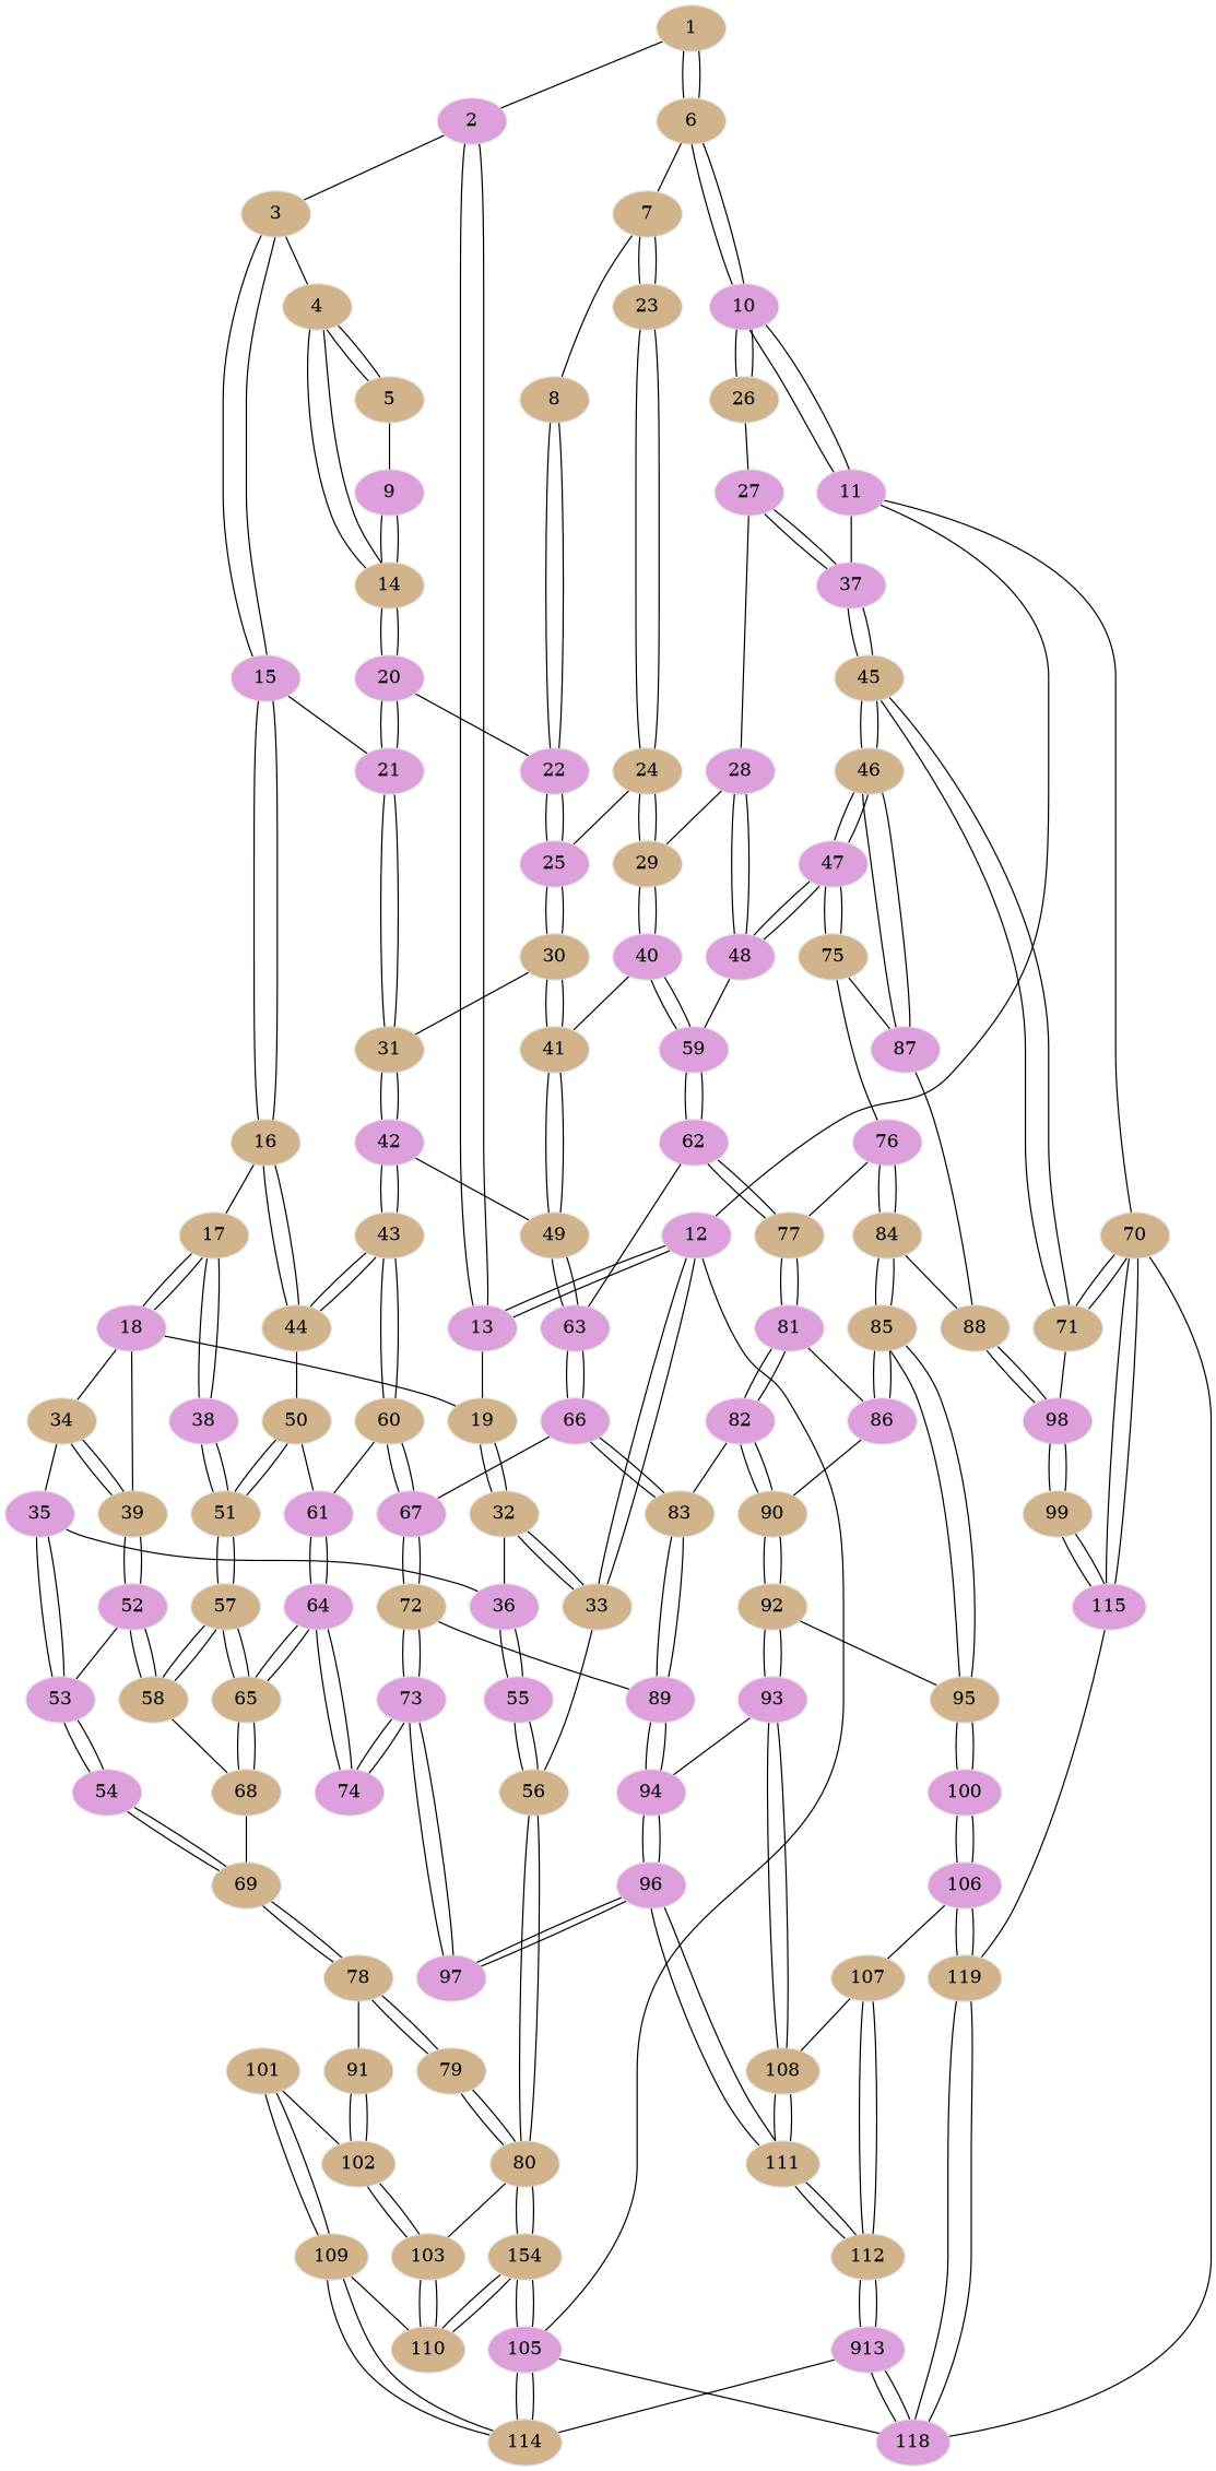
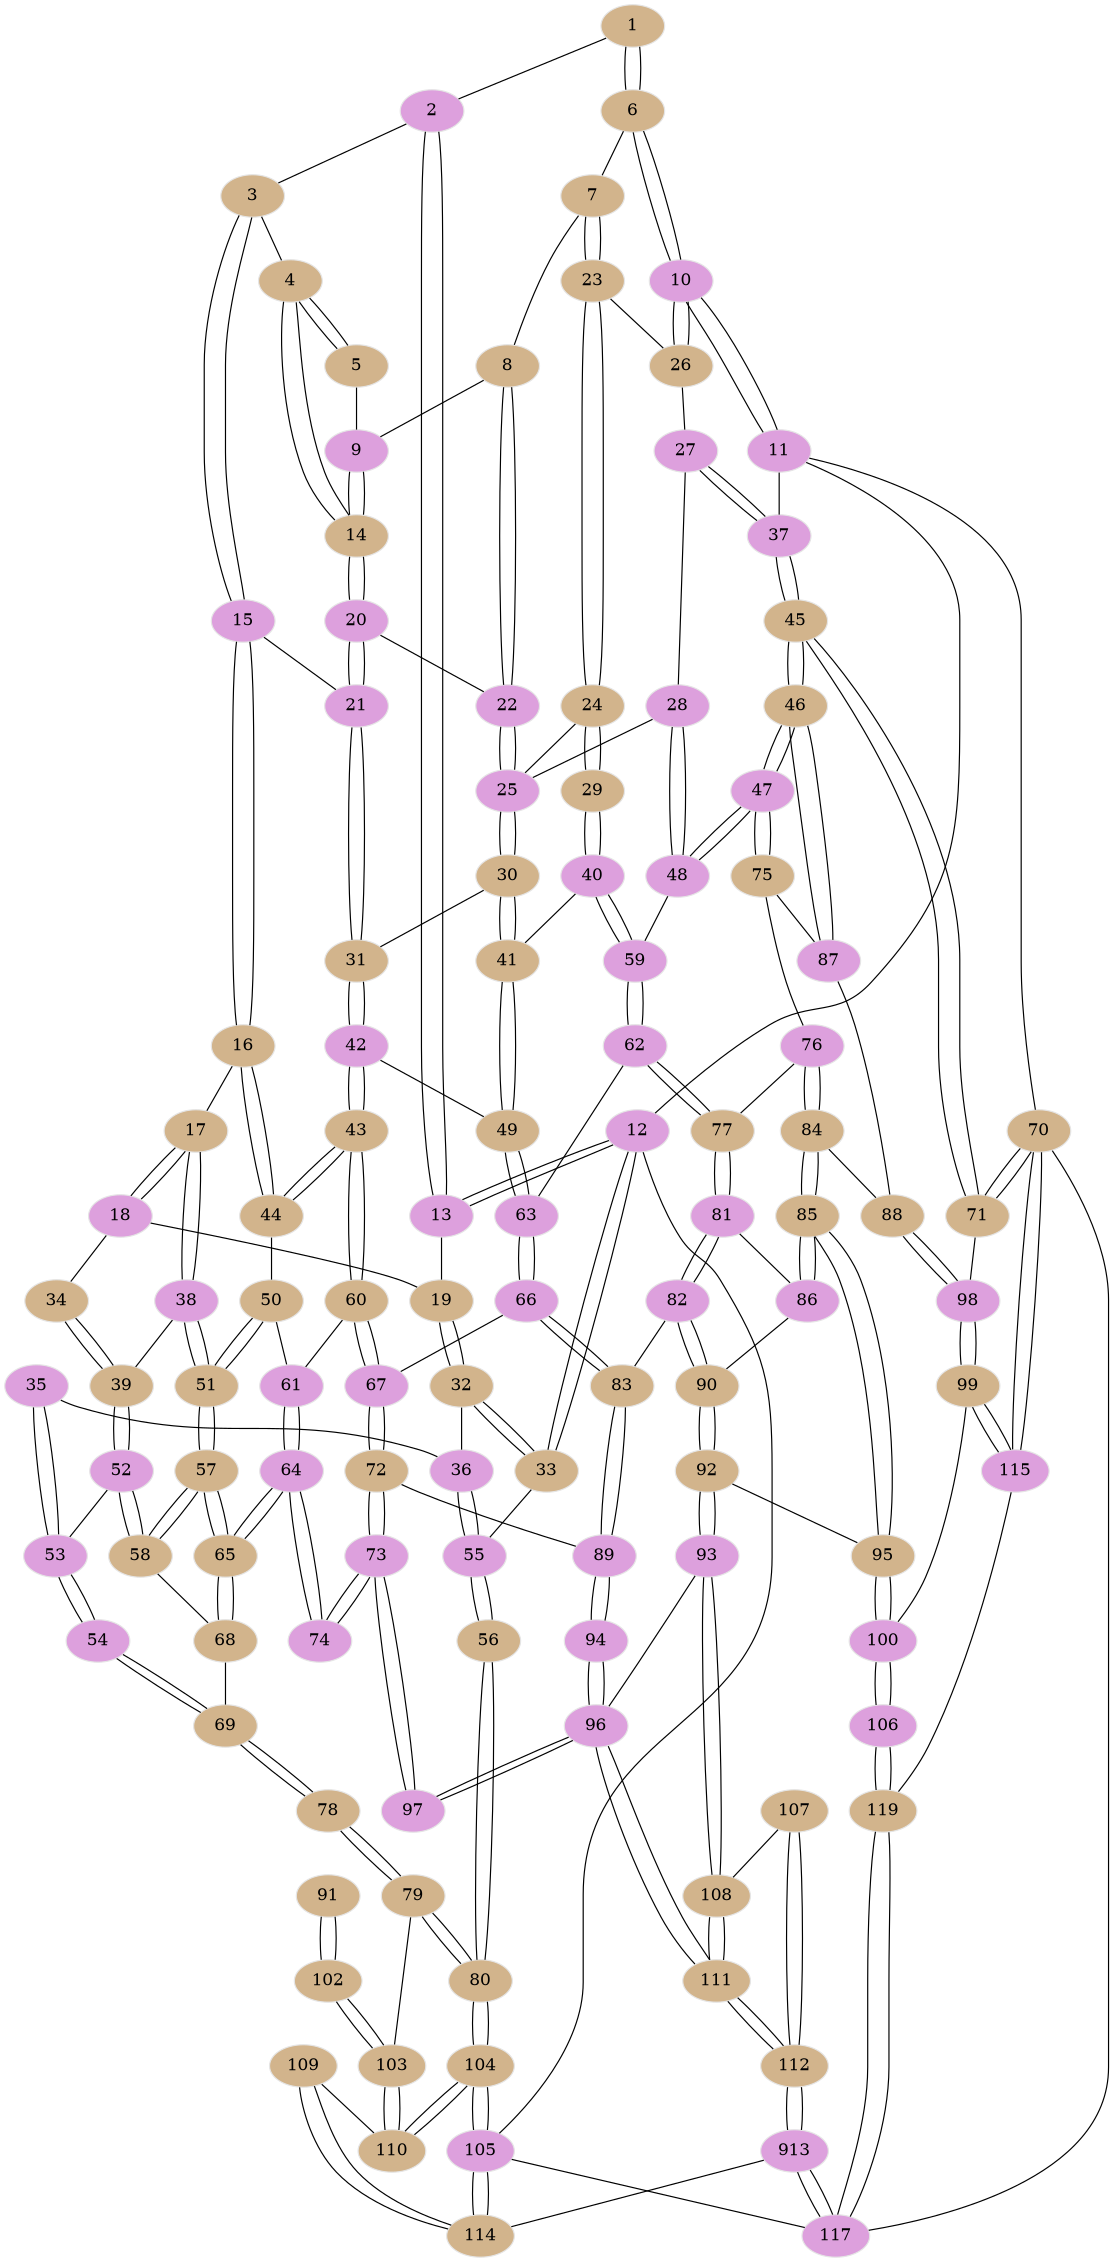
  graph {
    node [color=gray90 fillcolor=tan style=filled]
    2 [fillcolor=plum]
    1
    6
    3
    13 [fillcolor=plum]
    7
    10 [fillcolor=plum]
    4
    15 [fillcolor=plum]
    19
    5
    14
    16
    21 [fillcolor=plum]
    9 [fillcolor=plum]
    20 [fillcolor=plum]
    8
    23
    11 [fillcolor=plum]
    26
    22 [fillcolor=plum]
    24
    25 [fillcolor=plum]
    12 [fillcolor=plum]
    37 [fillcolor=plum]
    70
    27 [fillcolor=plum]
    33
    105 [fillcolor=plum]
    45
    71
    115 [fillcolor=plum]
-   117 [fillcolor=plum label=118]
+   117 [fillcolor=plum]
    56
    114
    32
    17
    44
    31
    18 [fillcolor=plum]
    38 [fillcolor=plum]
    50
    34
    39
    51
    35 [fillcolor=plum]
    36 [fillcolor=plum]
    42 [fillcolor=plum]
    30
    29
    40 [fillcolor=plum]
    41
    28 [fillcolor=plum]
    48 [fillcolor=plum]
    59 [fillcolor=plum]
    49
    43
    55 [fillcolor=plum]
    80
    53 [fillcolor=plum]
    52 [fillcolor=plum]
    54 [fillcolor=plum]
    46
    57
    58
    62 [fillcolor=plum]
    63 [fillcolor=plum]
    60
    61 [fillcolor=plum]
    67 [fillcolor=plum]
    47 [fillcolor=plum]
    87 [fillcolor=plum]
    98 [fillcolor=plum]
    75
    88
    76 [fillcolor=plum]
    66 [fillcolor=plum]
    64 [fillcolor=plum]
    65
    68
    69
    78
-   104 [label=154]
+   104
    77
    72
    74 [fillcolor=plum]
    81 [fillcolor=plum]
    83
    89 [fillcolor=plum]
    73 [fillcolor=plum]
    91
    79
    n93 [label=119]
    99
    97 [fillcolor=plum]
    94 [fillcolor=plum]
    102
    84
    85
    82 [fillcolor=plum]
    86 [fillcolor=plum]
    103
    110
    90
    92
    95
    100 [fillcolor=plum]
    96 [fillcolor=plum]
    93 [fillcolor=plum]
    108
    111
    106 [fillcolor=plum]
    112
-   101
    109
    107
    n117 [fillcolor=plum label=913]
    2 -- 3
    2 -- 13
    2 -- 13
    1 -- 2
    1 -- 6
    1 -- 6
    6 -- 7
    6 -- 10
    6 -- 10
    3 -- 4
    3 -- 15
    3 -- 15
    13 -- 19
    7 -- 8
    7 -- 23
    7 -- 23
    10 -- 11
    10 -- 11
    10 -- 26
    10 -- 26
    4 -- 5
    4 -- 5
    4 -- 14
    4 -- 14
    15 -- 16
    15 -- 16
    15 -- 21
    19 -- 32
    19 -- 32
    5 -- 9
    14 -- 20
    14 -- 20
    16 -- 17
    16 -- 44
    16 -- 44
    21 -- 31
    21 -- 31
    9 -- 14
    9 -- 14
    20 -- 21
    20 -- 21
    20 -- 22
+   8 -- 9
    8 -- 22
    8 -- 22
+   23 -- 26
    23 -- 24
    23 -- 24
    11 -- 12
    11 -- 37
    11 -- 70
    26 -- 27
    22 -- 25
    22 -- 25
    24 -- 25
    24 -- 29
    24 -- 29
    25 -- 30
    25 -- 30
    12 -- 13
    12 -- 13
    12 -- 33
    12 -- 33
    12 -- 105
    37 -- 45
    37 -- 45
    70 -- 71
    70 -- 71
    70 -- 115
    70 -- 115
    70 -- 117
    27 -- 37
    27 -- 37
    27 -- 28
-   33 -- 56
+   33 -- 55
    105 -- 117
    105 -- 114
    105 -- 114
    45 -- 71
    45 -- 71
    45 -- 46
    45 -- 46
    71 -- 98
    115 -- n93
    56 -- 80
    56 -- 80
    32 -- 33
    32 -- 33
    32 -- 36
    17 -- 18
    17 -- 18
    17 -- 38
    17 -- 38
    44 -- 50
    31 -- 42
    31 -- 42
    18 -- 19
    18 -- 34
-   18 -- 39
+   38 -- 39
    38 -- 51
    38 -- 51
    50 -- 51
    50 -- 51
    50 -- 61
    34 -- 39
    34 -- 39
-   34 -- 35
    39 -- 52
    39 -- 52
    51 -- 57
    51 -- 57
    35 -- 36
    35 -- 53
    35 -- 53
    36 -- 55
    36 -- 55
    42 -- 49
    42 -- 43
    42 -- 43
    30 -- 31
    30 -- 41
    30 -- 41
    29 -- 40
    29 -- 40
    40 -- 41
    40 -- 59
    40 -- 59
    41 -- 49
    41 -- 49
-   28 -- 29
+   28 -- 25
    28 -- 48
    28 -- 48
    48 -- 59
    59 -- 62
    59 -- 62
    49 -- 63
    49 -- 63
    43 -- 44
    43 -- 44
    43 -- 60
    43 -- 60
    55 -- 56
    55 -- 56
    80 -- 104
    80 -- 104
    53 -- 54
    53 -- 54
    52 -- 53
    52 -- 58
    52 -- 58
    54 -- 69
    54 -- 69
    46 -- 47
    46 -- 47
    46 -- 87
    46 -- 87
    57 -- 58
    57 -- 58
    57 -- 65
    57 -- 65
    58 -- 68
    62 -- 63
    62 -- 77
    62 -- 77
    63 -- 66
    63 -- 66
    60 -- 61
    60 -- 67
    60 -- 67
    61 -- 64
    61 -- 64
    67 -- 72
    67 -- 72
    47 -- 48
    47 -- 48
    47 -- 75
    47 -- 75
    87 -- 88
    98 -- 99
    98 -- 99
    75 -- 87
    75 -- 76
    88 -- 98
    88 -- 98
    76 -- 77
    76 -- 84
    76 -- 84
    66 -- 67
    66 -- 83
    66 -- 83
    64 -- 65
    64 -- 65
    64 -- 74
    64 -- 74
    65 -- 68
    65 -- 68
    68 -- 69
    69 -- 78
    69 -- 78
-   78 -- 91
    78 -- 79
    78 -- 79
    104 -- 105
    104 -- 105
    104 -- 110
    104 -- 110
    77 -- 81
    77 -- 81
    72 -- 89
    72 -- 73
    72 -- 73
    81 -- 82
    81 -- 82
    81 -- 86
    83 -- 89
    83 -- 89
    89 -- 94
    89 -- 94
    73 -- 74
    73 -- 74
    73 -- 97
    73 -- 97
    91 -- 102
    91 -- 102
    79 -- 80
    79 -- 80
-   80 -- 103
+   79 -- 103
    n93 -- 117
    n93 -- 117
    99 -- 115
    99 -- 115
+   99 -- 100
    94 -- 96
    94 -- 96
    102 -- 103
    102 -- 103
    84 -- 88
    84 -- 85
    84 -- 85
    85 -- 86
    85 -- 86
    85 -- 95
    85 -- 95
    82 -- 83
    82 -- 90
    82 -- 90
    86 -- 90
    103 -- 110
    103 -- 110
    90 -- 92
    90 -- 92
    92 -- 95
    92 -- 93
    92 -- 93
    95 -- 100
    95 -- 100
    100 -- 106
    100 -- 106
    96 -- 97
    96 -- 97
    96 -- 111
    96 -- 111
-   93 -- 94
+   93 -- 96
    93 -- 108
    93 -- 108
    108 -- 111
    108 -- 111
    111 -- 112
    111 -- 112
    106 -- n93
    106 -- n93
-   106 -- 107
    112 -- n117
    112 -- n117
-   101 -- 102
-   101 -- 109
-   101 -- 109
    109 -- 114
    109 -- 114
    109 -- 110
    107 -- 108
    107 -- 112
    107 -- 112
    n117 -- 117
    n117 -- 117
    n117 -- 114
  }
